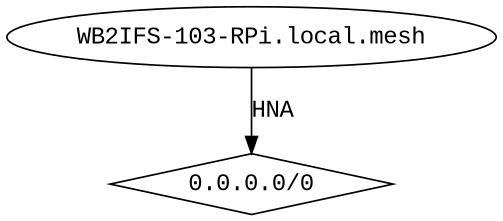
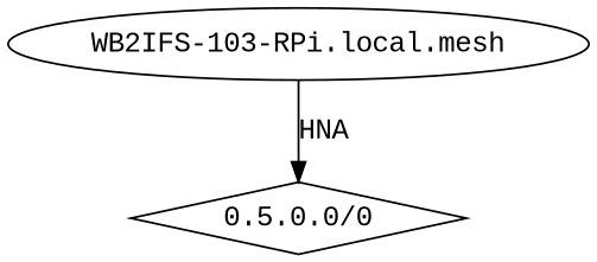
  digraph {
    fontname="Liberation Mono"
    node [fontname="Liberation Mono"]
-   "0.0.0.0/0" [shape=diamond]
+   "0.0.0.0/0" [shape=diamond label="0.5.0.0/0"]
    "WB2IFS-103-RPi.local.mesh"
    "WB2IFS-103-RPi.local.mesh" -> "0.0.0.0/0" [label=HNA fontname="Liberation Mono"]
  }
